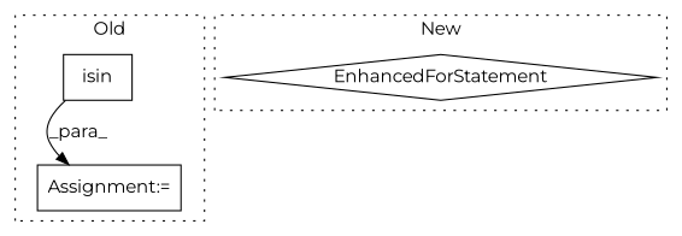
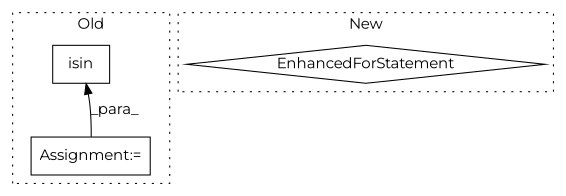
  digraph {
    fontname=Montserrat
    node [shape=box fontname=Montserrat]
    n1 [a=32 l="5,1" label=isin s="1512,1529"]
    n2 [a=7 l=1 label="Assignment:=" s=1543]
    n3 [a=70 l="53,2" label=EnhancedForStatement s="1792,1863" shape=diamond]
    subgraph cluster_1 {
      label=Old
      style=dotted
      n1
      n2
    }
    subgraph cluster_2 {
      label=New
      style=dotted
      n3
    }
-   n1 -> n2 [label=_para_ fontname=Montserrat]
+   n2 -> n1 [label=_para_ fontname=Montserrat]
  }
